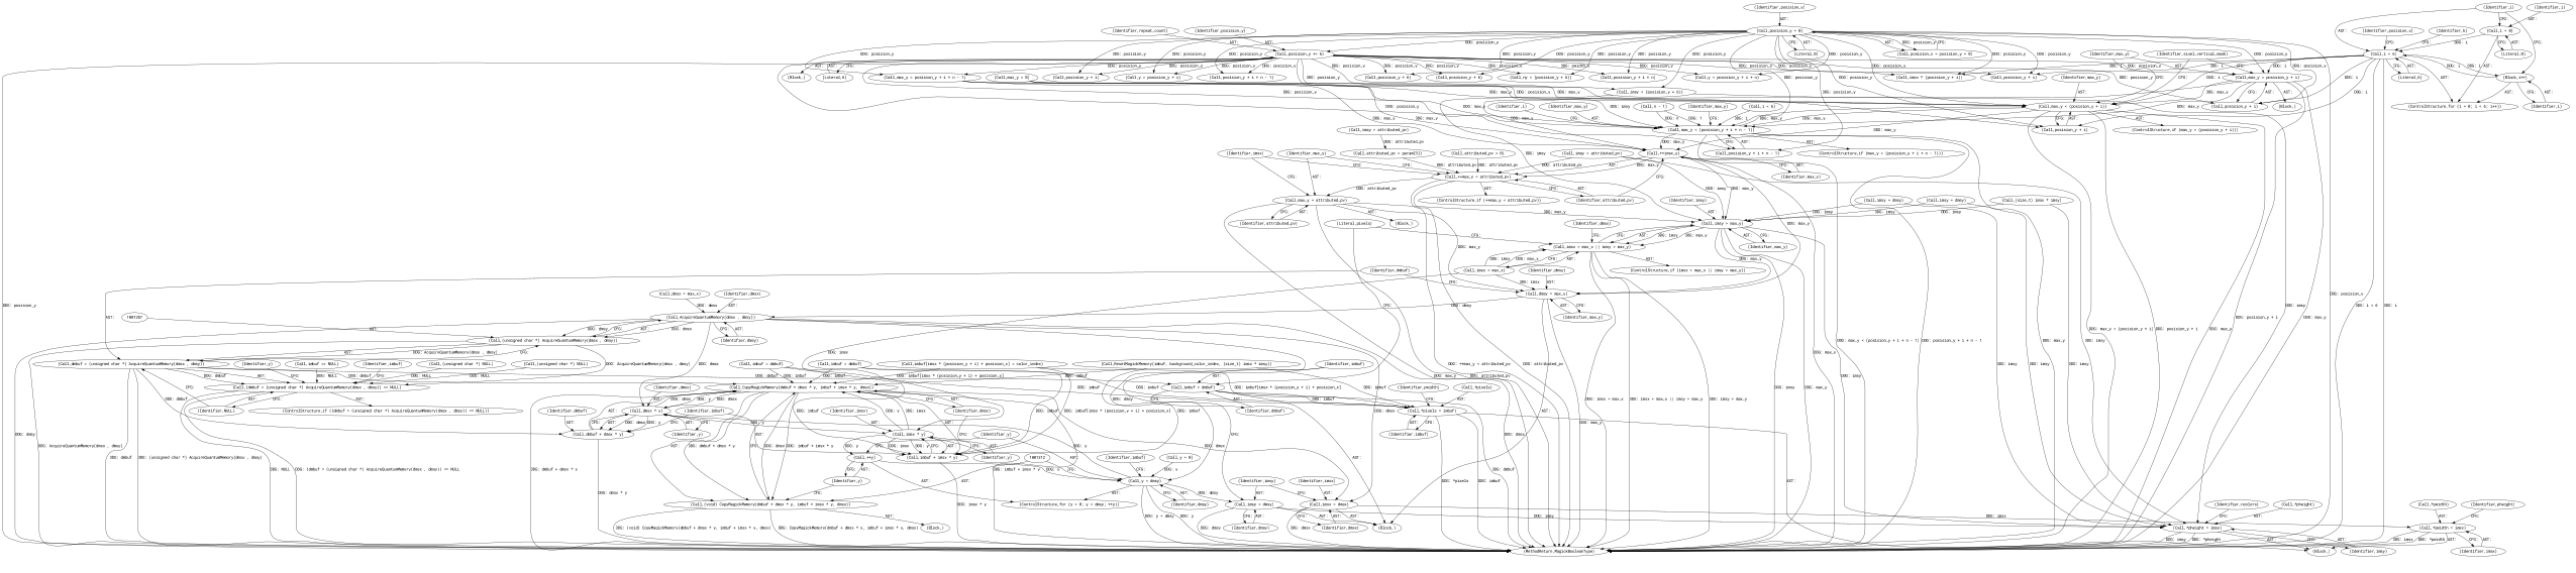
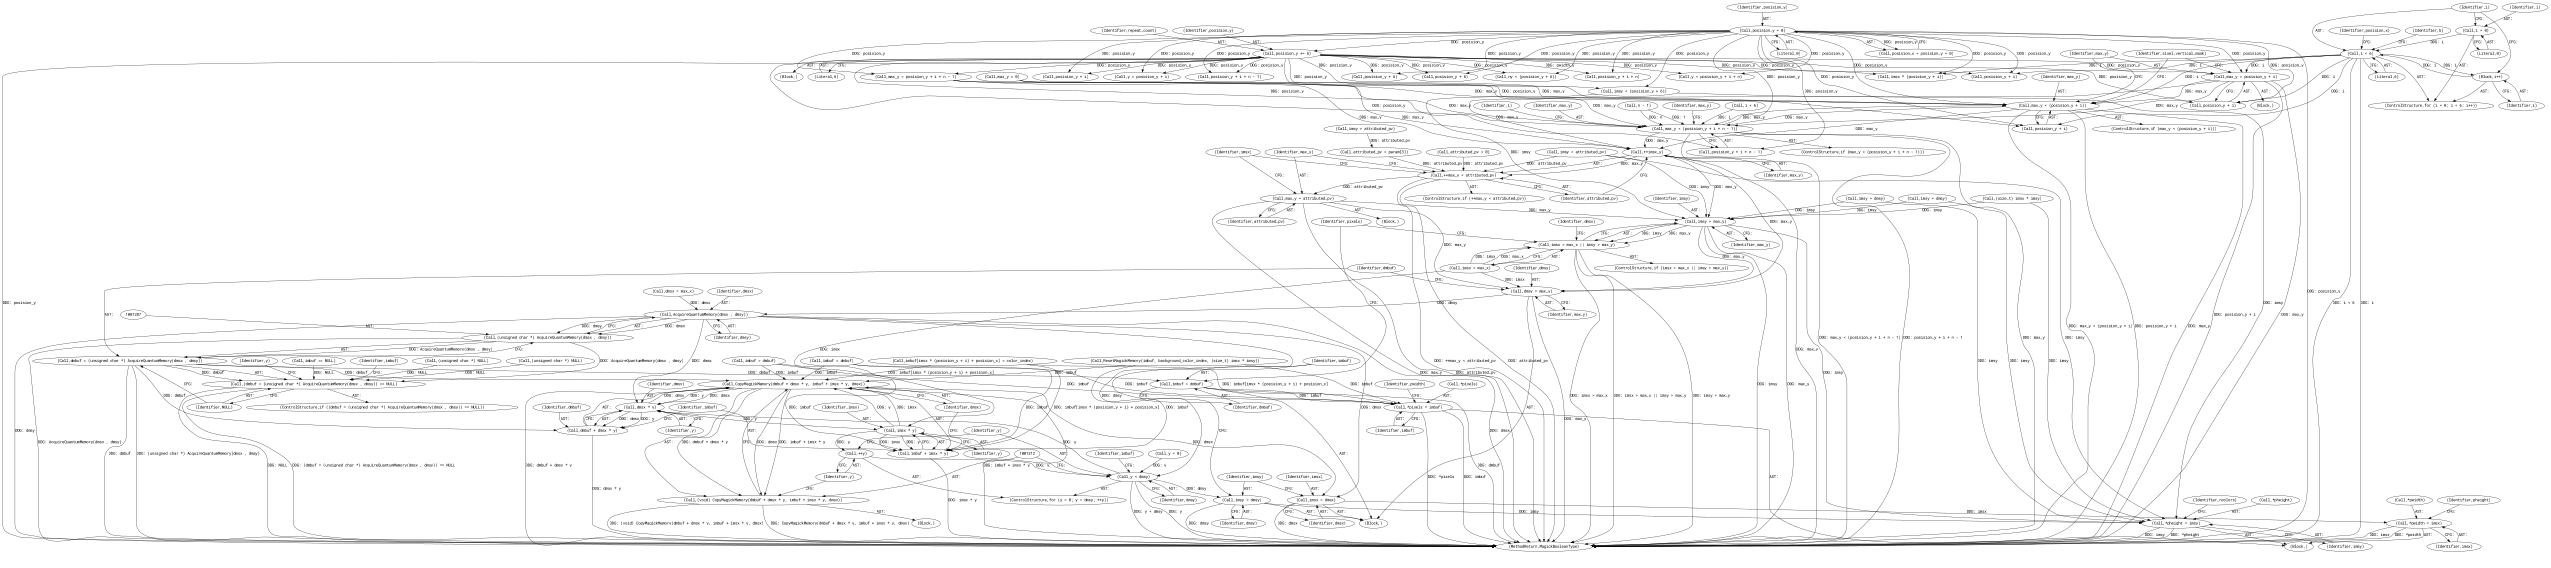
  digraph {
    fontname="Roboto Mono"
    node [fontname="Roboto Mono"]
    edge [fontname="Roboto Mono"]
    n1 [label="(Call,max_y = posision_y + i)"]
    n2 [label="(Call,max_y < (posision_y + i))"]
    n3 [label="(Call,max_y < (posision_y + i + n - 1))"]
    n4 [label="(Call,++imsx_y)"]
    n5 [label="(Block,)"]
    n6 [label="(Call,posision_y + i)"]
    n7 [label="(MethodReturn,MagickBooleanType)"]
    n8 [label="(Call,posision_y + i)"]
    n9 [label="(ControlStructure,if (max_y < (posision_y + i)))"]
    n10 [label="(Call,posision_y + i + n - 1)"]
    n11 [label="(ControlStructure,if (max_y < (posision_y + i + n - 1)))"]
    n12 [label="(Call,++max_y < attributed_pv)"]
    n13 [label="(Call,imsy > max_y)"]
    n14 [label="(Call,dmsy = max_y)"]
    n15 [label="(Identifier,max_y)"]
    n16 [label="(Call,posision_y = 0)"]
    n17 [label="(Call,posision_y += 6)"]
    n18 [label="(Call,y < posision_y + i + n)"]
    n19 [label="(Call,imsx * (posision_y + i))"]
    n20 [label="(Call,posision_y + i)"]
    n21 [label="(Call,imsy < (posision_y + 6))"]
    n22 [label="(Call,y = posision_y + i)"]
    n23 [label="(Call,posision_y + i + n - 1)"]
    n24 [label="(Call,max_y = posision_y + i + n - 1)"]
    n25 [label="(Call,posision_y + i + n)"]
    n26 [label="(Call,posision_y + i)"]
    n27 [label="(Literal,0)"]
    n28 [label="(Call,posision_y + 6)"]
    n29 [label="(Call,ny < (posision_y + 6))"]
    n30 [label="(Call,posision_x = posision_y = 0)"]
    n31 [label="(Call,posision_y + 6)"]
    n32 [label="(Block,)"]
    n33 [label="(Literal,6)"]
    n34 [label="(Call,*pheight = imsy)"]
    n35 [label="(Call,i < 6)"]
    n36 [label="(Block,i++)"]
    n37 [label="(Literal,6)"]
    n38 [label="(ControlStructure,for (i = 0; i < 6; i++))"]
    n39 [label="(Identifier,i)"]
    n40 [label="(Call,i = 0)"]
    n41 [label="(Literal,0)"]
    n42 [label="(Call,max_y = attributed_pv)"]
    n43 [label="(ControlStructure,if (++max_y < attributed_pv))"]
    n44 [label="(Identifier,attributed_pv)"]
    n45 [label="(Call,imsx > max_x || imsy > max_y)"]
    n46 [label="(Identifier,max_y)"]
    n47 [label="(Call,AcquireQuantumMemory(dmsx , dmsy))"]
    n48 [label="(Block,)"]
    n49 [label="(Identifier,max_y)"]
    n50 [label="(Block,)"]
    n51 [label="(Identifier,attributed_pv)"]
    n52 [label="(ControlStructure,if (imsx > max_x || imsy > max_y))"]
    n53 [label="(Call,imsx > max_x)"]
    n54 [label="(Block,)"]
    n55 [label="(Identifier,imsy)"]
    n56 [label="(Call,imsx * y)"]
    n57 [label="(Call,(unsigned char *) AcquireQuantumMemory(dmsx , dmsy))"]
    n58 [label="(Call,dmsx * y)"]
    n59 [label="(Call,y < dmsy)"]
    n60 [label="(Call,imsx = dmsx)"]
    n61 [label="(Identifier,dmsy)"]
    n62 [label="(Call,(dmbuf = (unsigned char *) AcquireQuantumMemory(dmsx , dmsy)) == NULL)"]
    n63 [label="(Call,dmbuf = (unsigned char *) AcquireQuantumMemory(dmsx , dmsy))"]
    n64 [label="(Call,CopyMagickMemory(dmbuf + dmsx * y, imbuf + imsx * y, dmsx))"]
    n65 [label="(Call,dmbuf + dmsx * y)"]
    n66 [label="(Identifier,y)"]
    n67 [label="(ControlStructure,for (y = 0; y < dmsy; ++y))"]
    n68 [label="(Call,imsy = dmsy)"]
    n69 [label="(Identifier,dmsy)"]
    n70 [label="(Call,*pwidth = imsx)"]
    n71 [label="(Identifier,dmsx)"]
    n72 [label="(ControlStructure,if ((dmbuf = (unsigned char *) AcquireQuantumMemory(dmsx , dmsy)) == NULL))"]
    n73 [label="(Identifier,NULL)"]
    n74 [label="(Call,imbuf = dmbuf)"]
    n75 [label="(Call,(void) CopyMagickMemory(dmbuf + dmsx * y, imbuf + imsx * y, dmsx))"]
    n76 [label="(Identifier,dmsx)"]
    n77 [label="(Call,*pixels = imbuf)"]
    n78 [label="(Identifier,dmbuf)"]
    n79 [label="(Block,)"]
    n80 [label="(Call,imbuf + imsx * y)"]
    n81 [label="(Call,++y)"]
    n82 [label="(Identifier,y)"]
    n83 [label="(Identifier,y)"]
    n84 [label="(Identifier,dmsy)"]
    n85 [label="(Identifier,imsx)"]
    n86 [label="(Identifier,imbuf)"]
    n87 [label="(Call,imbuf[imsx * (posision_y + i) + posision_x] = color_index)"]
    n88 [label="(Identifier,y)"]
    n89 [label="(Identifier,max_y)"]
    n90 [label="(Call,y = 0)"]
    n91 [label="(Identifier,dmbuf)"]
    n92 [label="(Identifier,pwidth)"]
    n93 [label="(Identifier,dmsx)"]
    n94 [label="(Identifier,dmsx)"]
    n95 [label="(Identifier,repeat_count)"]
    n96 [label="(Call,attributed_pv = param[3])"]
    n97 [label="(Call,(size_t) imsx * imsy)"]
    n98 [label="(Call,attributed_pv = 0)"]
    n99 [label="(Call,dmsx = max_x)"]
    n100 [label="(Call,imbuf = dmbuf)"]
    n101 [label="(Identifier,pheight)"]
    n102 [label="(Identifier,i)"]
    n103 [label="(Call,max_y = 0)"]
    n104 [label="(Call,(unsigned char *) NULL)"]
    n105 [label="(Identifier,max_y)"]
    n106 [label="(Identifier,y)"]
    n107 [label="(Identifier,imbuf)"]
    n108 [label="(Identifier,posision_y)"]
    n109 [label="(Identifier,dmsy)"]
    n110 [label="(Identifier,sixel_vertical_mask)"]
    n111 [label="(Identifier,imbuf)"]
    n112 [label="(Identifier,posision_y)"]
    n113 [label="(Identifier,max_y)"]
    n114 [label="(Identifier,imsx)"]
    n115 [label="(Call,imsy < attributed_pv)"]
-   n116 [label="(Literal,pixels)"]
+   n116 [label="(Identifier,pixels)"]
    n117 [label="(Identifier,imbuf)"]
    n118 [label="(Call,imsy = dmsy)"]
    n119 [label="(Call,*pixels)"]
    n120 [label="(Call,imsy > attributed_pv)"]
    n121 [label="(Identifier,posision_x)"]
    n122 [label="(Identifier,ncolors)"]
    n123 [label="(Identifier,imsx)"]
    n124 [label="(Call,n - 1)"]
    n125 [label="(Call,imbuf == NULL)"]
    n126 [label="(Identifier,imsy)"]
    n127 [label="(Identifier,imbuf)"]
    n128 [label="(Identifier,i)"]
    n129 [label="(Call,*pwidth)"]
    n130 [label="(Call,imsy = dmsy)"]
    n131 [label="(Identifier,dmsx)"]
    n132 [label="(Call,ResetMagickMemory(imbuf, background_color_index, (size_t) imsx * imsy))"]
    n133 [label="(Identifier,max_y)"]
    n134 [label="(Identifier,b)"]
    n135 [label="(Call,(unsigned char *) NULL)"]
    n136 [label="(Identifier,imsx)"]
    n137 [label="(Identifier,imsy)"]
    n138 [label="(Call,*pheight)"]
    n139 [label="(Call,i < 6)"]
    n140 [label="(Identifier,i)"]
    n141 [label="(Identifier,max_y)"]
    n142 [label="(Identifier,dmbuf)"]
    n143 [label="(Call,imbuf = dmbuf)"]
    1001287
    1001312
    n1 -> n2 [label="DDG: max_y"]
    n1 -> n3 [label="DDG: max_y"]
    n1 -> n4 [label="DDG: max_y"]
    n1 -> n5 [label="AST: "]
    n1 -> n6 [label="CFG: "]
    n1 -> n7 [label="DDG: posision_y + i"]
    n1 -> n7 [label="DDG: max_y"]
    n2 -> n3 [label="DDG: max_y"]
    n2 -> n4 [label="DDG: max_y"]
    n2 -> n7 [label="DDG: max_y"]
    n2 -> n7 [label="DDG: posision_y + i"]
    n2 -> n7 [label="DDG: max_y < (posision_y + i)"]
    n2 -> n8 [label="CFG: "]
    n2 -> n9 [label="AST: "]
    n3 -> n2 [label="DDG: max_y"]
    n3 -> n4 [label="DDG: max_y"]
    n3 -> n7 [label="DDG: posision_y + i + n - 1"]
    n3 -> n7 [label="DDG: max_y"]
    n3 -> n7 [label="DDG: max_y < (posision_y + i + n - 1)"]
    n3 -> n10 [label="CFG: "]
    n3 -> n11 [label="AST: "]
    n4 -> n7 [label="DDG: max_y"]
    n4 -> n12 [label="AST: "]
    n4 -> n12 [label="DDG: max_y"]
    n4 -> n13 [label="DDG: max_y"]
    n4 -> n14 [label="DDG: max_y"]
    n4 -> n15 [label="CFG: "]
    n6 -> n1 [label="AST: "]
    n8 -> n2 [label="AST: "]
    n10 -> n3 [label="AST: "]
    n12 -> n7 [label="DDG: attributed_pv"]
    n12 -> n7 [label="DDG: ++max_y < attributed_pv"]
    n12 -> n42 [label="DDG: attributed_pv"]
    n12 -> n43 [label="AST: "]
    n12 -> n44 [label="CFG: "]
    n13 -> n7 [label="DDG: imsy"]
    n13 -> n7 [label="DDG: max_y"]
    n13 -> n14 [label="DDG: max_y"]
    n13 -> n34 [label="DDG: imsy"]
    n13 -> n45 [label="AST: "]
    n13 -> n45 [label="DDG: imsy"]
    n13 -> n45 [label="DDG: max_y"]
    n13 -> n46 [label="CFG: "]
    n14 -> n7 [label="DDG: max_y"]
    n14 -> n47 [label="DDG: dmsy"]
    n14 -> n48 [label="AST: "]
    n14 -> n49 [label="CFG: "]
    n15 -> n4 [label="AST: "]
    n16 -> n1 [label="DDG: posision_y"]
    n16 -> n2 [label="DDG: posision_y"]
    n16 -> n3 [label="DDG: posision_y"]
    n16 -> n6 [label="DDG: posision_y"]
    n16 -> n7 [label="DDG: posision_y"]
    n16 -> n8 [label="DDG: posision_y"]
    n16 -> n10 [label="DDG: posision_y"]
    n16 -> n17 [label="DDG: posision_y"]
    n16 -> n18 [label="DDG: posision_y"]
    n16 -> n19 [label="DDG: posision_y"]
    n16 -> n20 [label="DDG: posision_y"]
    n16 -> n21 [label="DDG: posision_y"]
    n16 -> n22 [label="DDG: posision_y"]
    n16 -> n23 [label="DDG: posision_y"]
    n16 -> n24 [label="DDG: posision_y"]
    n16 -> n25 [label="DDG: posision_y"]
    n16 -> n26 [label="DDG: posision_y"]
    n16 -> n27 [label="CFG: "]
    n16 -> n28 [label="DDG: posision_y"]
    n16 -> n29 [label="DDG: posision_y"]
    n16 -> n30 [label="AST: "]
    n16 -> n30 [label="DDG: posision_y"]
    n16 -> n31 [label="DDG: posision_y"]
    n17 -> n1 [label="DDG: posision_y"]
    n17 -> n2 [label="DDG: posision_y"]
    n17 -> n3 [label="DDG: posision_y"]
    n17 -> n6 [label="DDG: posision_y"]
    n17 -> n7 [label="DDG: posision_y"]
    n17 -> n8 [label="DDG: posision_y"]
    n17 -> n10 [label="DDG: posision_y"]
    n17 -> n18 [label="DDG: posision_y"]
    n17 -> n19 [label="DDG: posision_y"]
    n17 -> n20 [label="DDG: posision_y"]
    n17 -> n21 [label="DDG: posision_y"]
    n17 -> n22 [label="DDG: posision_y"]
    n17 -> n23 [label="DDG: posision_y"]
    n17 -> n24 [label="DDG: posision_y"]
    n17 -> n25 [label="DDG: pwidth_y"]
    n17 -> n26 [label="DDG: posision_y"]
    n17 -> n28 [label="DDG: posision_y"]
    n17 -> n29 [label="DDG: posision_y"]
    n17 -> n31 [label="DDG: posision_y"]
    n17 -> n32 [label="AST: "]
    n17 -> n33 [label="CFG: "]
    n21 -> n13 [label="DDG: imsy"]
    n21 -> n34 [label="DDG: imsy"]
    n24 -> n2 [label="DDG: max_y"]
    n24 -> n3 [label="DDG: max_y"]
    n24 -> n4 [label="DDG: max_y"]
    n27 -> n16 [label="AST: "]
    n30 -> n16 [label="CFG: "]
    n33 -> n17 [label="AST: "]
    n34 -> n7 [label="DDG: *pheight"]
    n34 -> n7 [label="DDG: imsy"]
    n34 -> n54 [label="AST: "]
    n34 -> n55 [label="CFG: "]
    n35 -> n1 [label="DDG: i"]
    n35 -> n2 [label="DDG: i"]
    n35 -> n6 [label="DDG: i"]
    n35 -> n7 [label="DDG: i"]
    n35 -> n7 [label="DDG: i < 6"]
    n35 -> n8 [label="DDG: i"]
    n35 -> n19 [label="DDG: i"]
    n35 -> n26 [label="DDG: i"]
    n35 -> n36 [label="DDG: i"]
    n35 -> n37 [label="CFG: "]
    n35 -> n38 [label="AST: "]
    n36 -> n35 [label="DDG: i"]
    n36 -> n38 [label="AST: "]
    n36 -> n39 [label="CFG: "]
    n37 -> n35 [label="AST: "]
    n39 -> n36 [label="AST: "]
    n40 -> n35 [label="DDG: i"]
    n40 -> n38 [label="AST: "]
    n40 -> n41 [label="CFG: "]
    n41 -> n40 [label="AST: "]
    n42 -> n7 [label="DDG: max_y"]
    n42 -> n7 [label="DDG: attributed_pv"]
    n42 -> n13 [label="DDG: max_y"]
    n42 -> n14 [label="DDG: max_y"]
    n42 -> n50 [label="AST: "]
    n42 -> n51 [label="CFG: "]
    n44 -> n4 [label="CFG: "]
    n44 -> n12 [label="AST: "]
    n45 -> n7 [label="DDG: imsx > max_x || imsy > max_y"]
    n45 -> n7 [label="DDG: imsy > max_y"]
    n45 -> n7 [label="DDG: imsx > max_x"]
    n45 -> n13 [label="CFG: "]
    n45 -> n52 [label="AST: "]
    n45 -> n53 [label="CFG: "]
    n46 -> n13 [label="AST: "]
    n47 -> n7 [label="DDG: dmsy"]
    n47 -> n7 [label="DDG: dmsx"]
    n47 -> n57 [label="AST: "]
    n47 -> n57 [label="DDG: dmsx"]
    n47 -> n57 [label="DDG: dmsy"]
    n47 -> n58 [label="DDG: dmsx"]
    n47 -> n59 [label="DDG: dmsy"]
    n47 -> n60 [label="DDG: dmsx"]
    n47 -> n61 [label="CFG: "]
    n49 -> n14 [label="AST: "]
    n51 -> n42 [label="AST: "]
    n53 -> n14 [label="DDG: imsx"]
    n53 -> n45 [label="AST: "]
    n53 -> n45 [label="DDG: imsx"]
    n53 -> n45 [label="DDG: max_x"]
    n53 -> n56 [label="DDG: imsx"]
    n55 -> n34 [label="AST: "]
    n56 -> n64 [label="DDG: imsx"]
    n56 -> n64 [label="DDG: y"]
    n56 -> n80 [label="AST: "]
    n56 -> n80 [label="DDG: imsx"]
    n56 -> n80 [label="DDG: y"]
    n56 -> n81 [label="DDG: y"]
    n56 -> n82 [label="CFG: "]
    n57 -> n7 [label="DDG: AcquireQuantumMemory(dmsx , dmsy)"]
    n57 -> n47 [label="CFG: "]
    n57 -> n62 [label="DDG: AcquireQuantumMemory(dmsx , dmsy)"]
    n57 -> n63 [label="AST: "]
    n57 -> n63 [label="DDG: AcquireQuantumMemory(dmsx , dmsy)"]
    n58 -> n56 [label="DDG: y"]
    n58 -> n64 [label="DDG: dmsx"]
    n58 -> n64 [label="DDG: y"]
    n58 -> n65 [label="AST: "]
    n58 -> n65 [label="DDG: dmsx"]
    n58 -> n65 [label="DDG: y"]
    n58 -> n66 [label="CFG: "]
    n59 -> n7 [label="DDG: y < dmsy"]
    n59 -> n7 [label="DDG: y"]
    n59 -> n58 [label="DDG: y"]
    n59 -> n67 [label="AST: "]
    n59 -> n68 [label="DDG: dmsy"]
    n59 -> n69 [label="CFG: "]
    n60 -> n7 [label="DDG: dmsx"]
    n60 -> n48 [label="AST: "]
    n60 -> n70 [label="DDG: imsx"]
    n60 -> n71 [label="CFG: "]
    n61 -> n47 [label="AST: "]
    n62 -> n7 [label="DDG: (dmbuf = (unsigned char *) AcquireQuantumMemory(dmsx , dmsy)) == NULL"]
    n62 -> n7 [label="DDG: NULL"]
    n62 -> n72 [label="AST: "]
    n62 -> n73 [label="CFG: "]
    n63 -> n7 [label="DDG: (unsigned char *) AcquireQuantumMemory(dmsx , dmsy)"]
    n63 -> n7 [label="DDG: dmbuf"]
    n63 -> n57 [label="CFG: "]
    n63 -> n62 [label="AST: "]
    n63 -> n62 [label="DDG: dmbuf"]
    n63 -> n64 [label="DDG: dmbuf"]
    n63 -> n65 [label="DDG: dmbuf"]
    n63 -> n74 [label="DDG: dmbuf"]
    n64 -> n7 [label="DDG: imbuf + imsx * y"]
    n64 -> n7 [label="DDG: dmbuf + dmsx * y"]
    n64 -> n58 [label="DDG: dmsx"]
    n64 -> n60 [label="DDG: dmsx"]
    n64 -> n75 [label="AST: "]
    n64 -> n75 [label="DDG: dmbuf + dmsx * y"]
    n64 -> n75 [label="DDG: imbuf + imsx * y"]
    n64 -> n75 [label="DDG: dmsx"]
    n64 -> n76 [label="CFG: "]
    n65 -> n7 [label="DDG: dmsx * y"]
    n65 -> n58 [label="CFG: "]
    n65 -> n64 [label="AST: "]
    n66 -> n58 [label="AST: "]
    n68 -> n7 [label="DDG: dmsy"]
    n68 -> n34 [label="DDG: imsy"]
    n68 -> n48 [label="AST: "]
    n68 -> n84 [label="CFG: "]
    n69 -> n59 [label="AST: "]
    n70 -> n7 [label="DDG: imsx"]
    n70 -> n7 [label="DDG: *pwidth"]
    n70 -> n54 [label="AST: "]
    n70 -> n85 [label="CFG: "]
    n71 -> n60 [label="AST: "]
    n73 -> n62 [label="AST: "]
    n73 -> n63 [label="CFG: "]
    n74 -> n7 [label="DDG: dmbuf"]
    n74 -> n48 [label="AST: "]
    n74 -> n77 [label="DDG: imbuf"]
    n74 -> n78 [label="CFG: "]
    n75 -> n7 [label="DDG: CopyMagickMemory(dmbuf + dmsx * y, imbuf + imsx * y, dmsx)"]
    n75 -> n7 [label="DDG: (void) CopyMagickMemory(dmbuf + dmsx * y, imbuf + imsx * y, dmsx)"]
    n75 -> n64 [label="CFG: "]
    n75 -> n79 [label="AST: "]
    n76 -> n64 [label="AST: "]
    n76 -> n80 [label="CFG: "]
    n77 -> n7 [label="DDG: *pixels"]
    n77 -> n7 [label="DDG: imbuf"]
    n77 -> n54 [label="AST: "]
    n77 -> n86 [label="CFG: "]
    n78 -> n74 [label="AST: "]
    n80 -> n7 [label="DDG: imsx * y"]
    n80 -> n56 [label="CFG: "]
    n80 -> n64 [label="AST: "]
    n81 -> n59 [label="DDG: y"]
    n81 -> n67 [label="AST: "]
    n81 -> n83 [label="CFG: "]
    n82 -> n56 [label="AST: "]
    n83 -> n75 [label="CFG: "]
    n83 -> n81 [label="AST: "]
    n84 -> n68 [label="AST: "]
    n85 -> n70 [label="AST: "]
    n86 -> n77 [label="AST: "]
    n87 -> n64 [label="DDG: imbuf[imsx * (posision_y + i) + posision_x]"]
    n87 -> n77 [label="DDG: imbuf[imsx * (posision_y + i) + posision_x]"]
    n87 -> n80 [label="DDG: imbuf[imsx * (posision_y + i) + posision_x]"]
    n88 -> n59 [label="AST: "]
    n88 -> n81 [label="CFG: "]
    n89 -> n12 [label="CFG: "]
    n89 -> n42 [label="AST: "]
    n90 -> n59 [label="DDG: y"]
    n91 -> n65 [label="AST: "]
    n92 -> n77 [label="CFG: "]
    n93 -> n47 [label="AST: "]
    n94 -> n45 [label="CFG: "]
    n95 -> n17 [label="AST: "]
    n96 -> n12 [label="DDG: attributed_pv"]
    n97 -> n13 [label="DDG: imsy"]
    n97 -> n34 [label="DDG: imsy"]
    n98 -> n12 [label="DDG: attributed_pv"]
    n99 -> n47 [label="DDG: dmsx"]
    n100 -> n64 [label="DDG: imbuf"]
    n100 -> n77 [label="DDG: imbuf"]
    n100 -> n80 [label="DDG: imbuf"]
    n101 -> n70 [label="CFG: "]
    n102 -> n40 [label="AST: "]
    n103 -> n2 [label="DDG: max_y"]
-   n103 -> n3 [label="DDG: imsy"]
+   n103 -> n3 [label="DDG: max_y"]
    n103 -> n4 [label="DDG: max_y"]
    n104 -> n62 [label="DDG: NULL"]
    n105 -> n2 [label="AST: "]
    n106 -> n62 [label="CFG: "]
    n107 -> n65 [label="CFG: "]
    n107 -> n80 [label="AST: "]
    n108 -> n16 [label="AST: "]
    n109 -> n14 [label="AST: "]
    n110 -> n1 [label="CFG: "]
    n110 -> n2 [label="CFG: "]
    n111 -> n59 [label="CFG: "]
    n112 -> n17 [label="AST: "]
    n113 -> n1 [label="AST: "]
    n113 -> n2 [label="CFG: "]
    n114 -> n60 [label="AST: "]
    n115 -> n12 [label="DDG: attributed_pv"]
    n115 -> n13 [label="DDG: imsy"]
    n115 -> n34 [label="DDG: imsy"]
    n116 -> n45 [label="CFG: "]
    n116 -> n74 [label="CFG: "]
    n117 -> n68 [label="CFG: "]
    n117 -> n74 [label="AST: "]
    n118 -> n13 [label="DDG: imsy"]
    n118 -> n34 [label="DDG: imsy"]
    n119 -> n77 [label="AST: "]
    n120 -> n96 [label="DDG: attributed_pv"]
    n121 -> n35 [label="CFG: "]
    n122 -> n34 [label="CFG: "]
    n123 -> n56 [label="AST: "]
    n124 -> n3 [label="DDG: n"]
    n124 -> n3 [label="DDG: 1"]
    n125 -> n62 [label="DDG: NULL"]
    n126 -> n13 [label="AST: "]
    n127 -> n62 [label="CFG: "]
    n128 -> n35 [label="AST: "]
    n128 -> n36 [label="CFG: "]
    n128 -> n40 [label="CFG: "]
    n129 -> n70 [label="AST: "]
    n130 -> n13 [label="DDG: imsy"]
    n130 -> n34 [label="DDG: imsy"]
    n131 -> n58 [label="AST: "]
    n132 -> n64 [label="DDG: imbuf"]
    n132 -> n77 [label="DDG: imbuf"]
    n132 -> n80 [label="DDG: imbuf"]
    n133 -> n3 [label="CFG: "]
    n134 -> n35 [label="CFG: "]
    n135 -> n62 [label="DDG: NULL"]
    n136 -> n12 [label="CFG: "]
    n136 -> n42 [label="CFG: "]
    n137 -> n60 [label="CFG: "]
    n137 -> n68 [label="AST: "]
    n138 -> n34 [label="AST: "]
    n139 -> n3 [label="DDG: i"]
    n140 -> n3 [label="CFG: "]
    n141 -> n3 [label="AST: "]
    n142 -> n14 [label="CFG: "]
    n142 -> n63 [label="AST: "]
    n143 -> n64 [label="DDG: imbuf"]
    n143 -> n77 [label="DDG: imbuf"]
    n143 -> n80 [label="DDG: imbuf"]
    1001287 -> n57 [label="AST: "]
    1001312 -> n59 [label="CFG: "]
    1001312 -> n75 [label="AST: "]
  }
